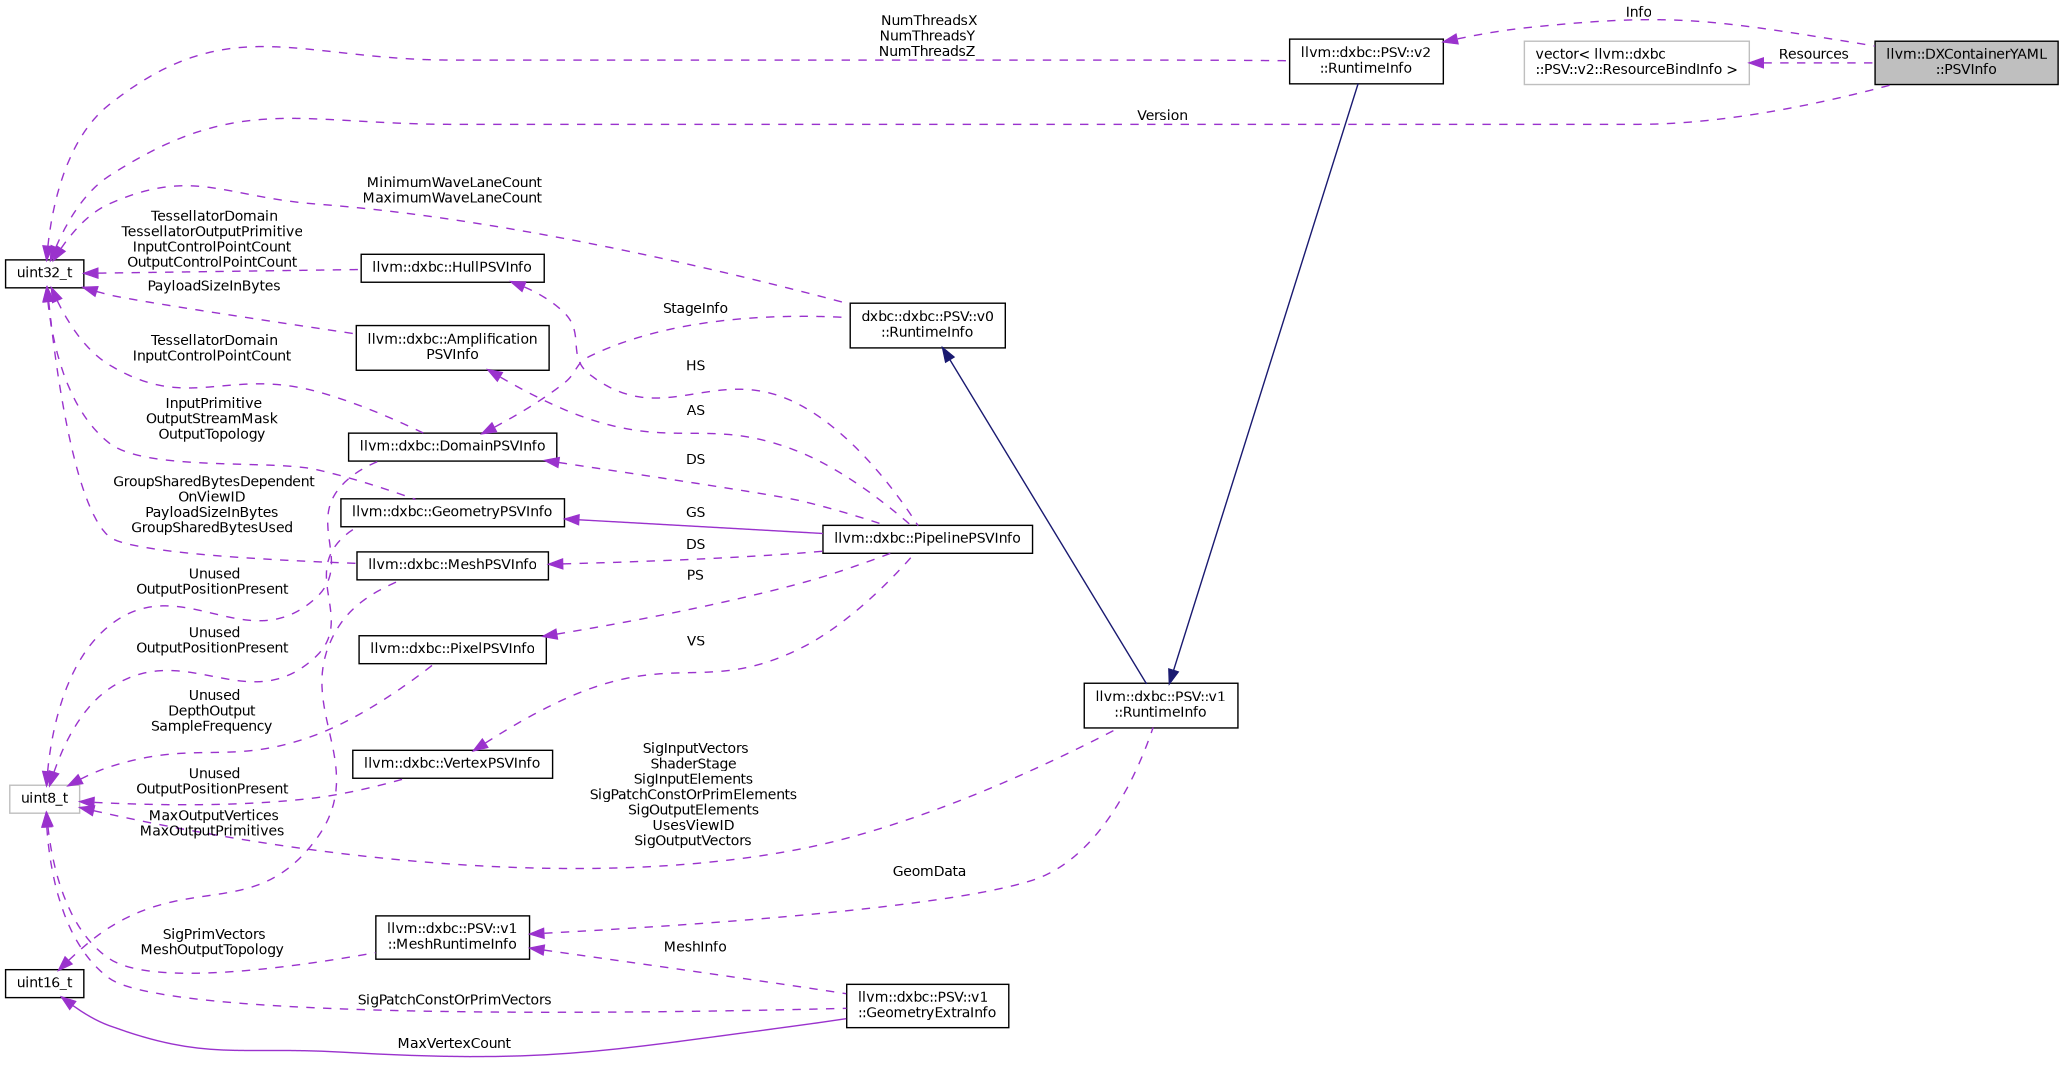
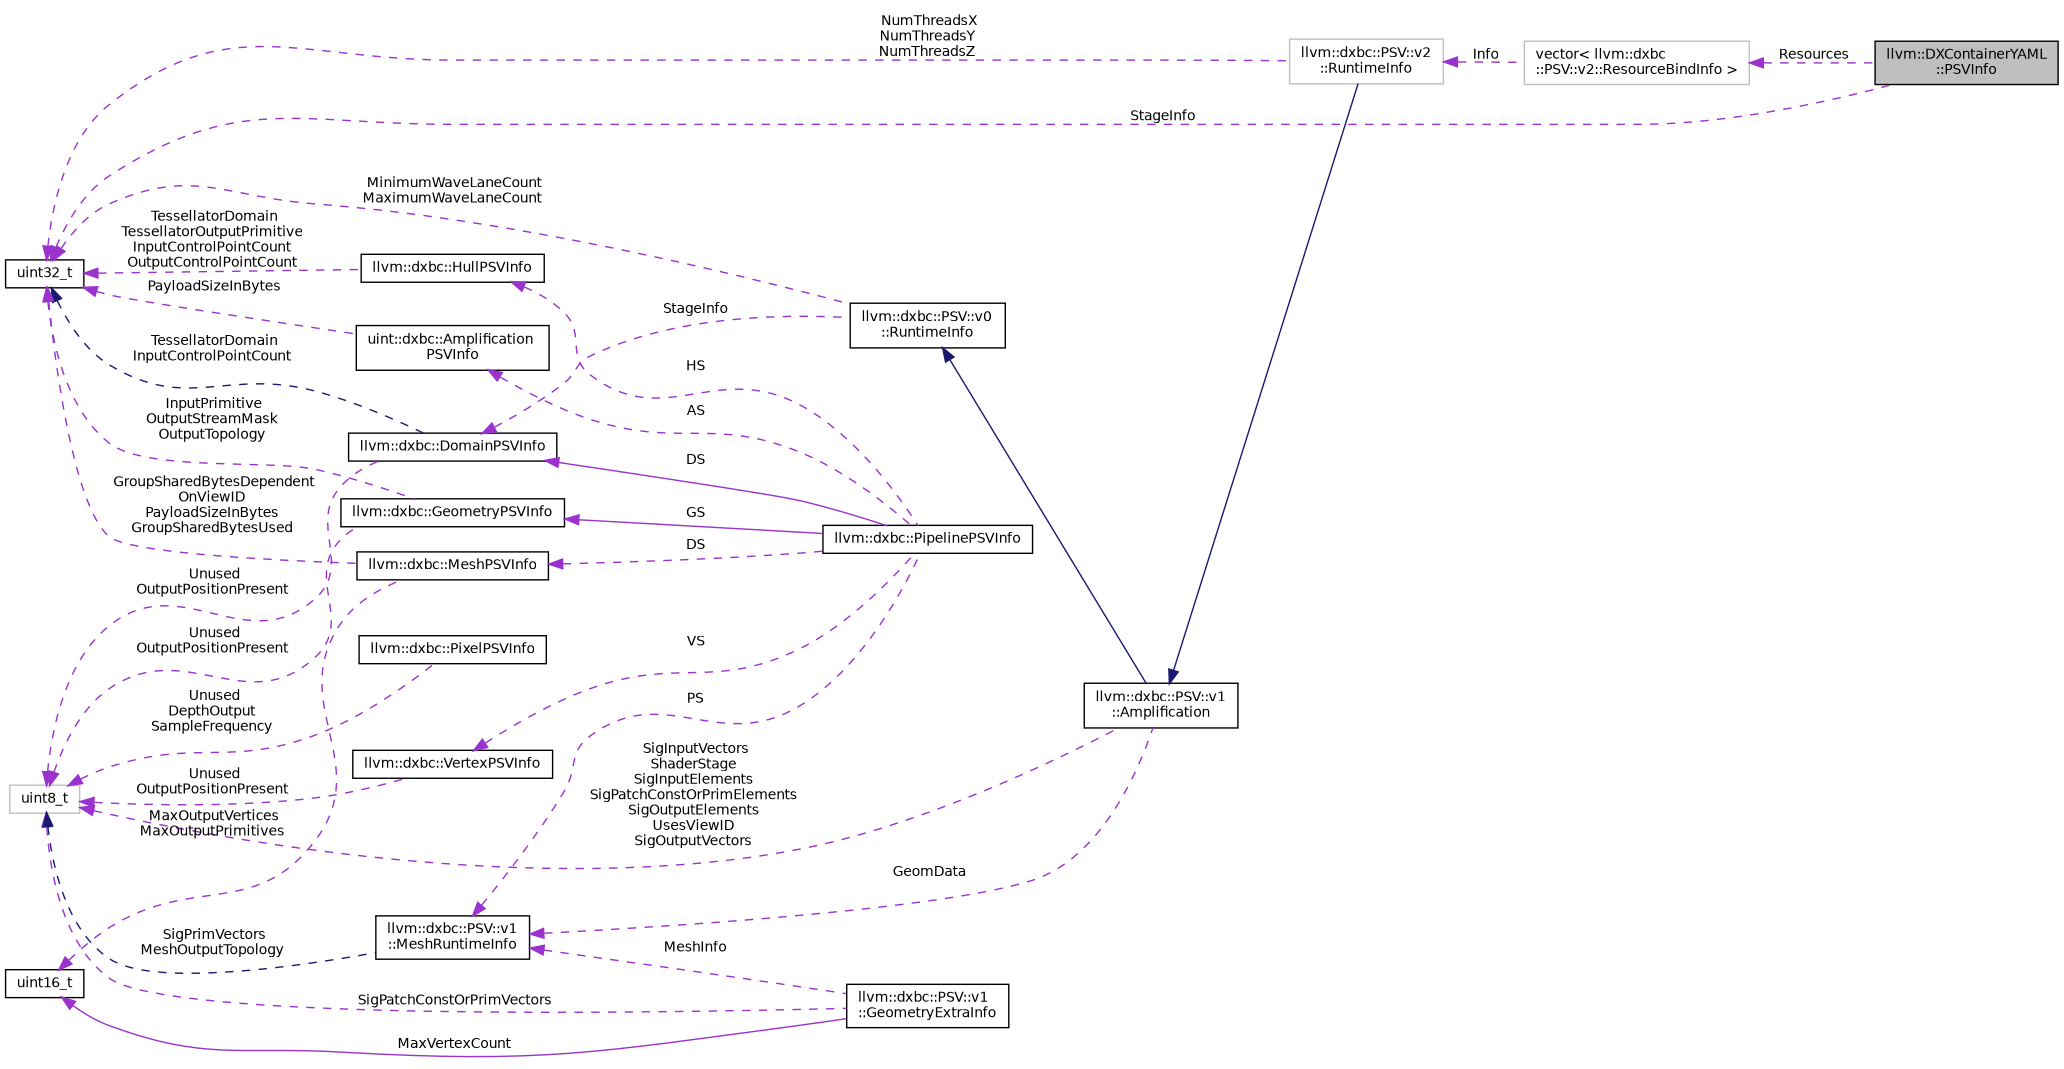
  digraph {
    rankdir=LR
    node [color=black fontname=Helvetica fontsize=10 shape=record]
    edge [color=darkorchid3 dir=back fontname=Helvetica fontsize=10 labelfontname=Helvetica labelfontsize=10 style=dashed]
    n1 [fillcolor=grey75 fontcolor=black height=0.2 label="llvm::DXContainerYAML\l::PSVInfo" style=filled width=0.4]
    n2 [color=grey75 height=0.2 label="vector\< llvm::dxbc\l::PSV::v2::ResourceBindInfo \>" width=0.4]
    n3 [height=0.2 label=uint32_t width=0.4]
-   n4 [height=0.2 label="llvm::dxbc::PSV::v2\l::RuntimeInfo" width=0.4]
-   n5 [height=0.2 label="dxbc::dxbc::PSV::v0\l::RuntimeInfo" width=0.4]
+   n4 [color=grey75 height=0.2 label="llvm::dxbc::PSV::v2\l::RuntimeInfo" width=0.4]
+   n5 [height=0.2 label="llvm::dxbc::PSV::v0\l::RuntimeInfo" width=0.4]
    n6 [height=0.2 label="llvm::dxbc::GeometryPSVInfo" width=0.4]
    n7 [height=0.2 label="llvm::dxbc::DomainPSVInfo" width=0.4]
    n8 [height=0.2 label="llvm::dxbc::MeshPSVInfo" width=0.4]
-   n9 [height=0.2 label="llvm::dxbc::Amplification\lPSVInfo" width=0.4]
+   n9 [height=0.2 label="uint::dxbc::Amplification\lPSVInfo" width=0.4]
    n10 [height=0.2 label="llvm::dxbc::HullPSVInfo" width=0.4]
-   n11 [height=0.2 label="llvm::dxbc::PSV::v1\l::RuntimeInfo" width=0.4]
+   n11 [height=0.2 label="llvm::dxbc::PSV::v1\l::Amplification" width=0.4]
    n12 [height=0.2 label="llvm::dxbc::PipelinePSVInfo" width=0.4]
    n13 [color=grey75 height=0.2 label=uint8_t width=0.4]
    n14 [height=0.2 label="llvm::dxbc::PixelPSVInfo" width=0.4]
    n15 [height=0.2 label="llvm::dxbc::VertexPSVInfo" width=0.4]
    n16 [height=0.2 label="llvm::dxbc::PSV::v1\l::GeometryExtraInfo" width=0.4]
    n17 [height=0.2 label="llvm::dxbc::PSV::v1\l::MeshRuntimeInfo" width=0.4]
    n18 [height=0.2 label=uint16_t width=0.4]
    n2 -> n1 [label=" Resources"]
-   n3 -> n1 [label=" Version"]
+   n3 -> n1 [label=" StageInfo"]
    n3 -> n4 [label=" NumThreadsX\nNumThreadsY\nNumThreadsZ"]
    n3 -> n5 [label=" MinimumWaveLaneCount\nMaximumWaveLaneCount"]
    n3 -> n6 [label=" InputPrimitive\nOutputStreamMask\nOutputTopology"]
-   n3 -> n7 [label=" TessellatorDomain\nInputControlPointCount"]
+   n3 -> n7 [color=midnightblue label=" TessellatorDomain\nInputControlPointCount"]
    n3 -> n8 [label=" GroupSharedBytesDependent\lOnViewID\nPayloadSizeInBytes\nGroupSharedBytesUsed"]
    n3 -> n9 [label=" PayloadSizeInBytes"]
    n3 -> n10 [label=" TessellatorDomain\nTessellatorOutputPrimitive\nInputControlPointCount\nOutputControlPointCount"]
-   n4 -> n1 [label=" Info"]
+   n4 -> n2 [label=" Info"]
    n5 -> n11 [color=midnightblue style=solid]
    n6 -> n12 [label=" GS" style=solid]
    n7 -> n5 [label=" StageInfo"]
-   n7 -> n12 [label=" DS"]
+   n7 -> n12 [label=" DS" style=solid]
    n8 -> n12 [label=" DS"]
    n9 -> n12 [label=" AS"]
    n10 -> n12 [label=" HS"]
    n11 -> n4 [color=midnightblue style=solid]
    n13 -> n6 [label=" Unused\nOutputPositionPresent"]
    n13 -> n7 [label=" Unused\nOutputPositionPresent"]
    n13 -> n11 [label=" SigInputVectors\nShaderStage\nSigInputElements\nSigPatchConstOrPrimElements\nSigOutputElements\nUsesViewID\nSigOutputVectors"]
    n13 -> n14 [label=" Unused\nDepthOutput\nSampleFrequency"]
    n13 -> n15 [label=" Unused\nOutputPositionPresent"]
    n13 -> n16 [label=" SigPatchConstOrPrimVectors"]
-   n13 -> n17 [label=" SigPrimVectors\nMeshOutputTopology"]
-   n14 -> n12 [label=" PS"]
+   n13 -> n17 [color=midnightblue label=" SigPrimVectors\nMeshOutputTopology"]
+   n17 -> n12 [label=" PS"]
    n15 -> n12 [label=" VS"]
    n17 -> n11 [label=" GeomData"]
    n17 -> n16 [label=" MeshInfo"]
    n18 -> n8 [label=" MaxOutputVertices\nMaxOutputPrimitives"]
    n18 -> n16 [label=" MaxVertexCount" style=solid]
  }
